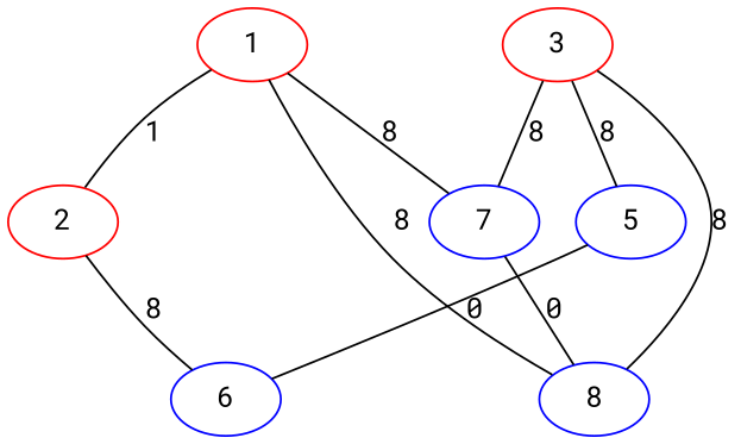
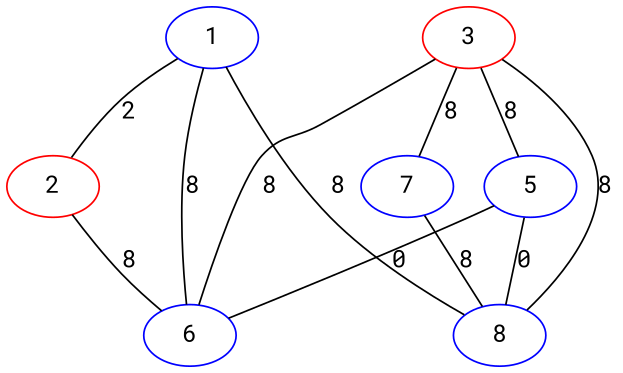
  graph {
    fontname="Roboto Mono"
    node [color=blue fontname="Roboto Mono" weight=3]
    edge [fontname="Roboto Mono"]
-   1 [color=red weight=1]
+   1 [weight=1]
    2 [color=red weight=1]
    7
    8
    6
    5
    3 [color=red weight=1]
-   1 -- 2 [label=1]
-   1 -- 7 [label=8]
+   1 -- 2 [label=2]
+   1 -- 6 [label=8]
    1 -- 8 [label=8]
    2 -- 6 [label=8]
-   7 -- 8 [label=0]
+   7 -- 8 [label=8]
+   5 -- 8 [label=0]
    5 -- 6 [label=0]
    3 -- 7 [label=8]
    3 -- 8 [label=8]
+   3 -- 6 [label=8]
    3 -- 5 [label=8]
  }
